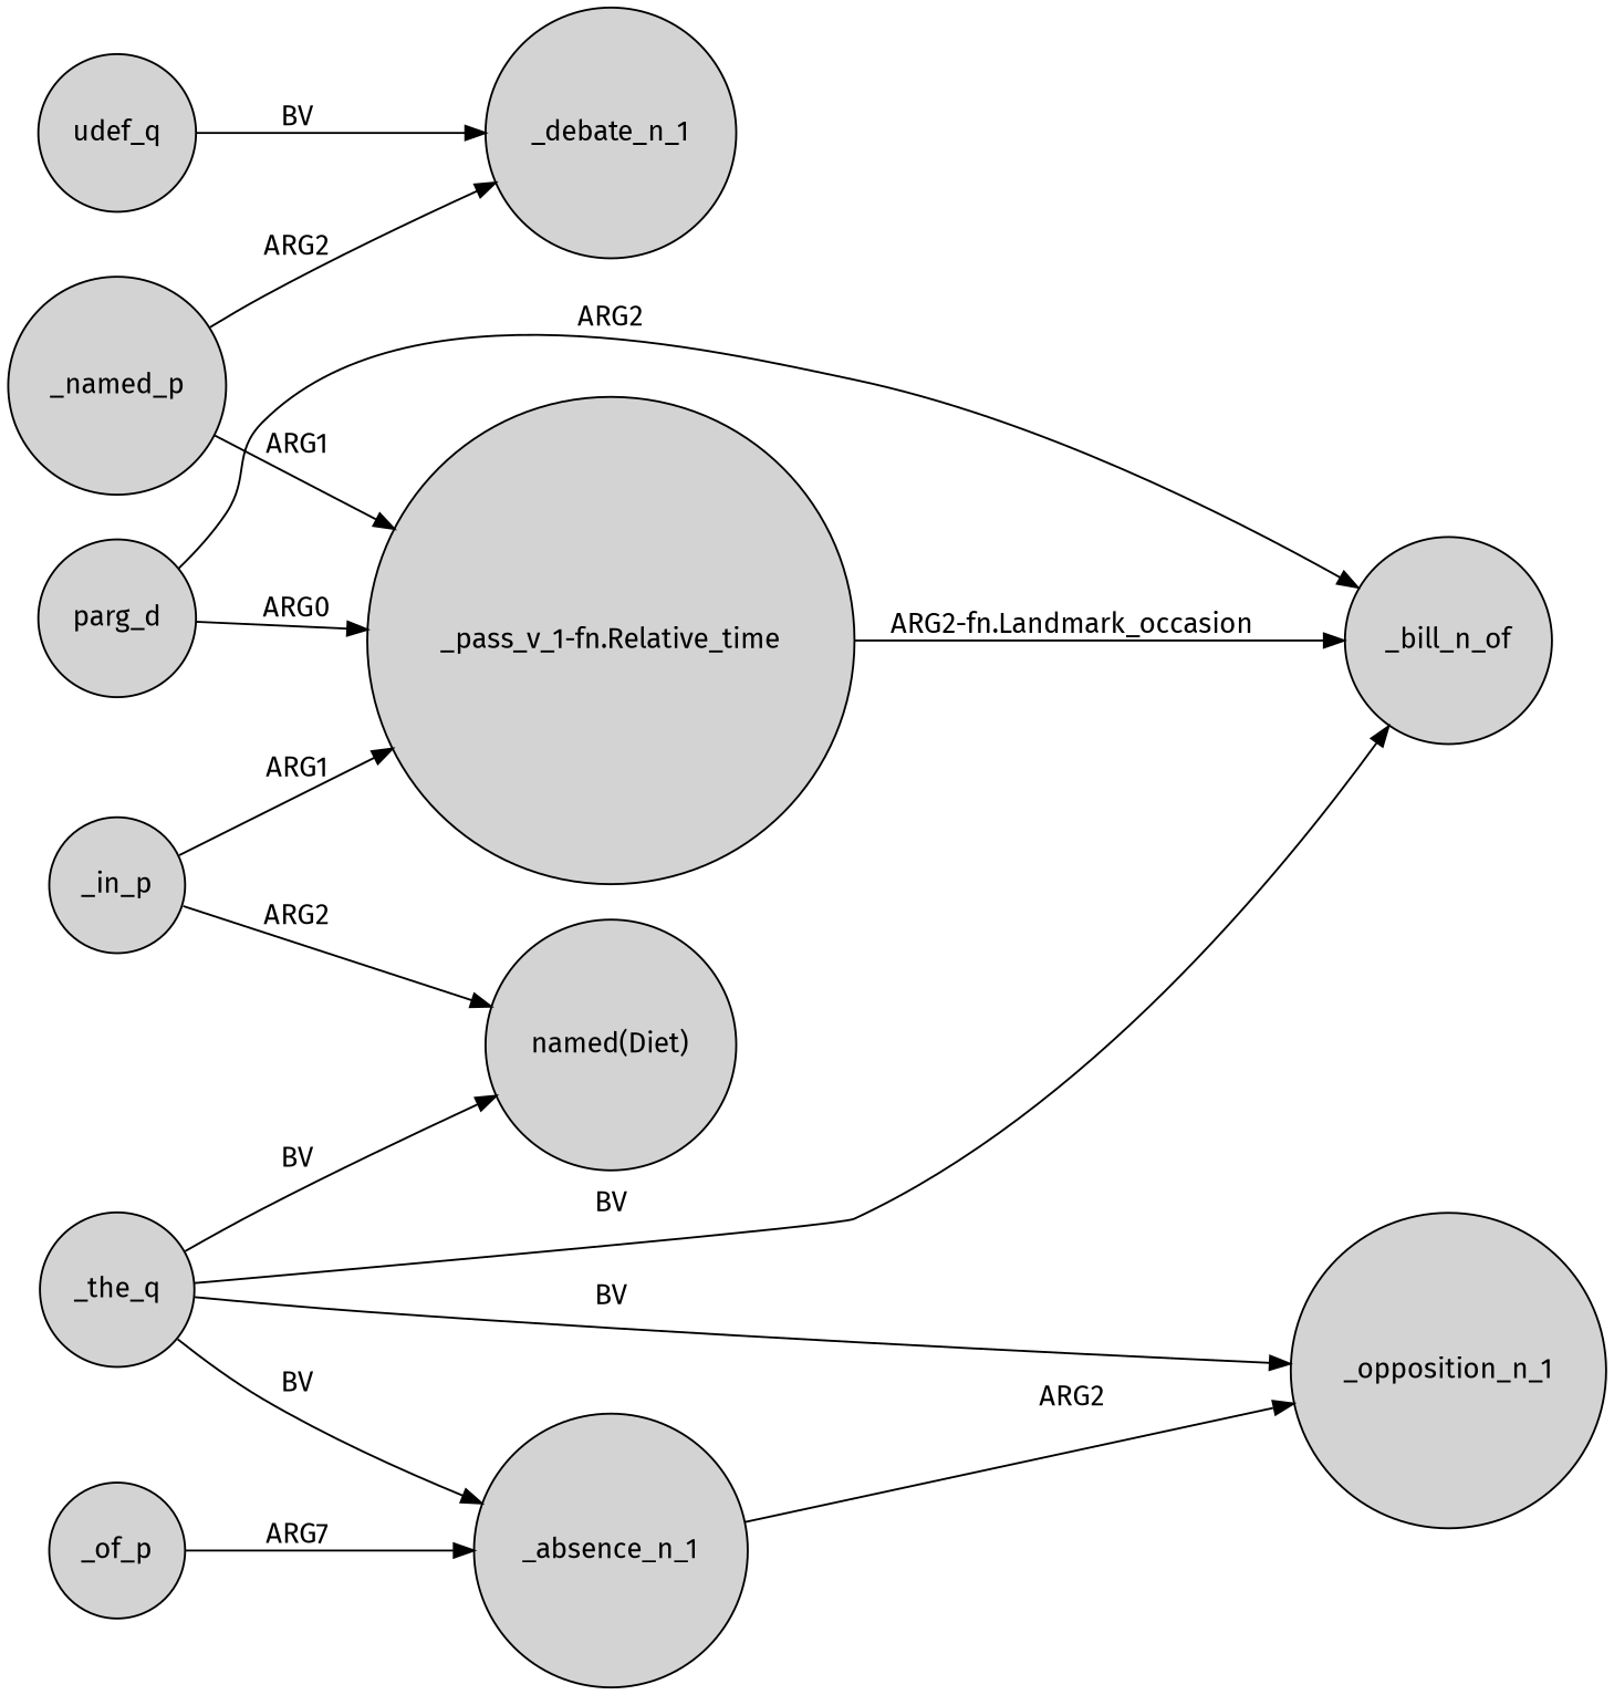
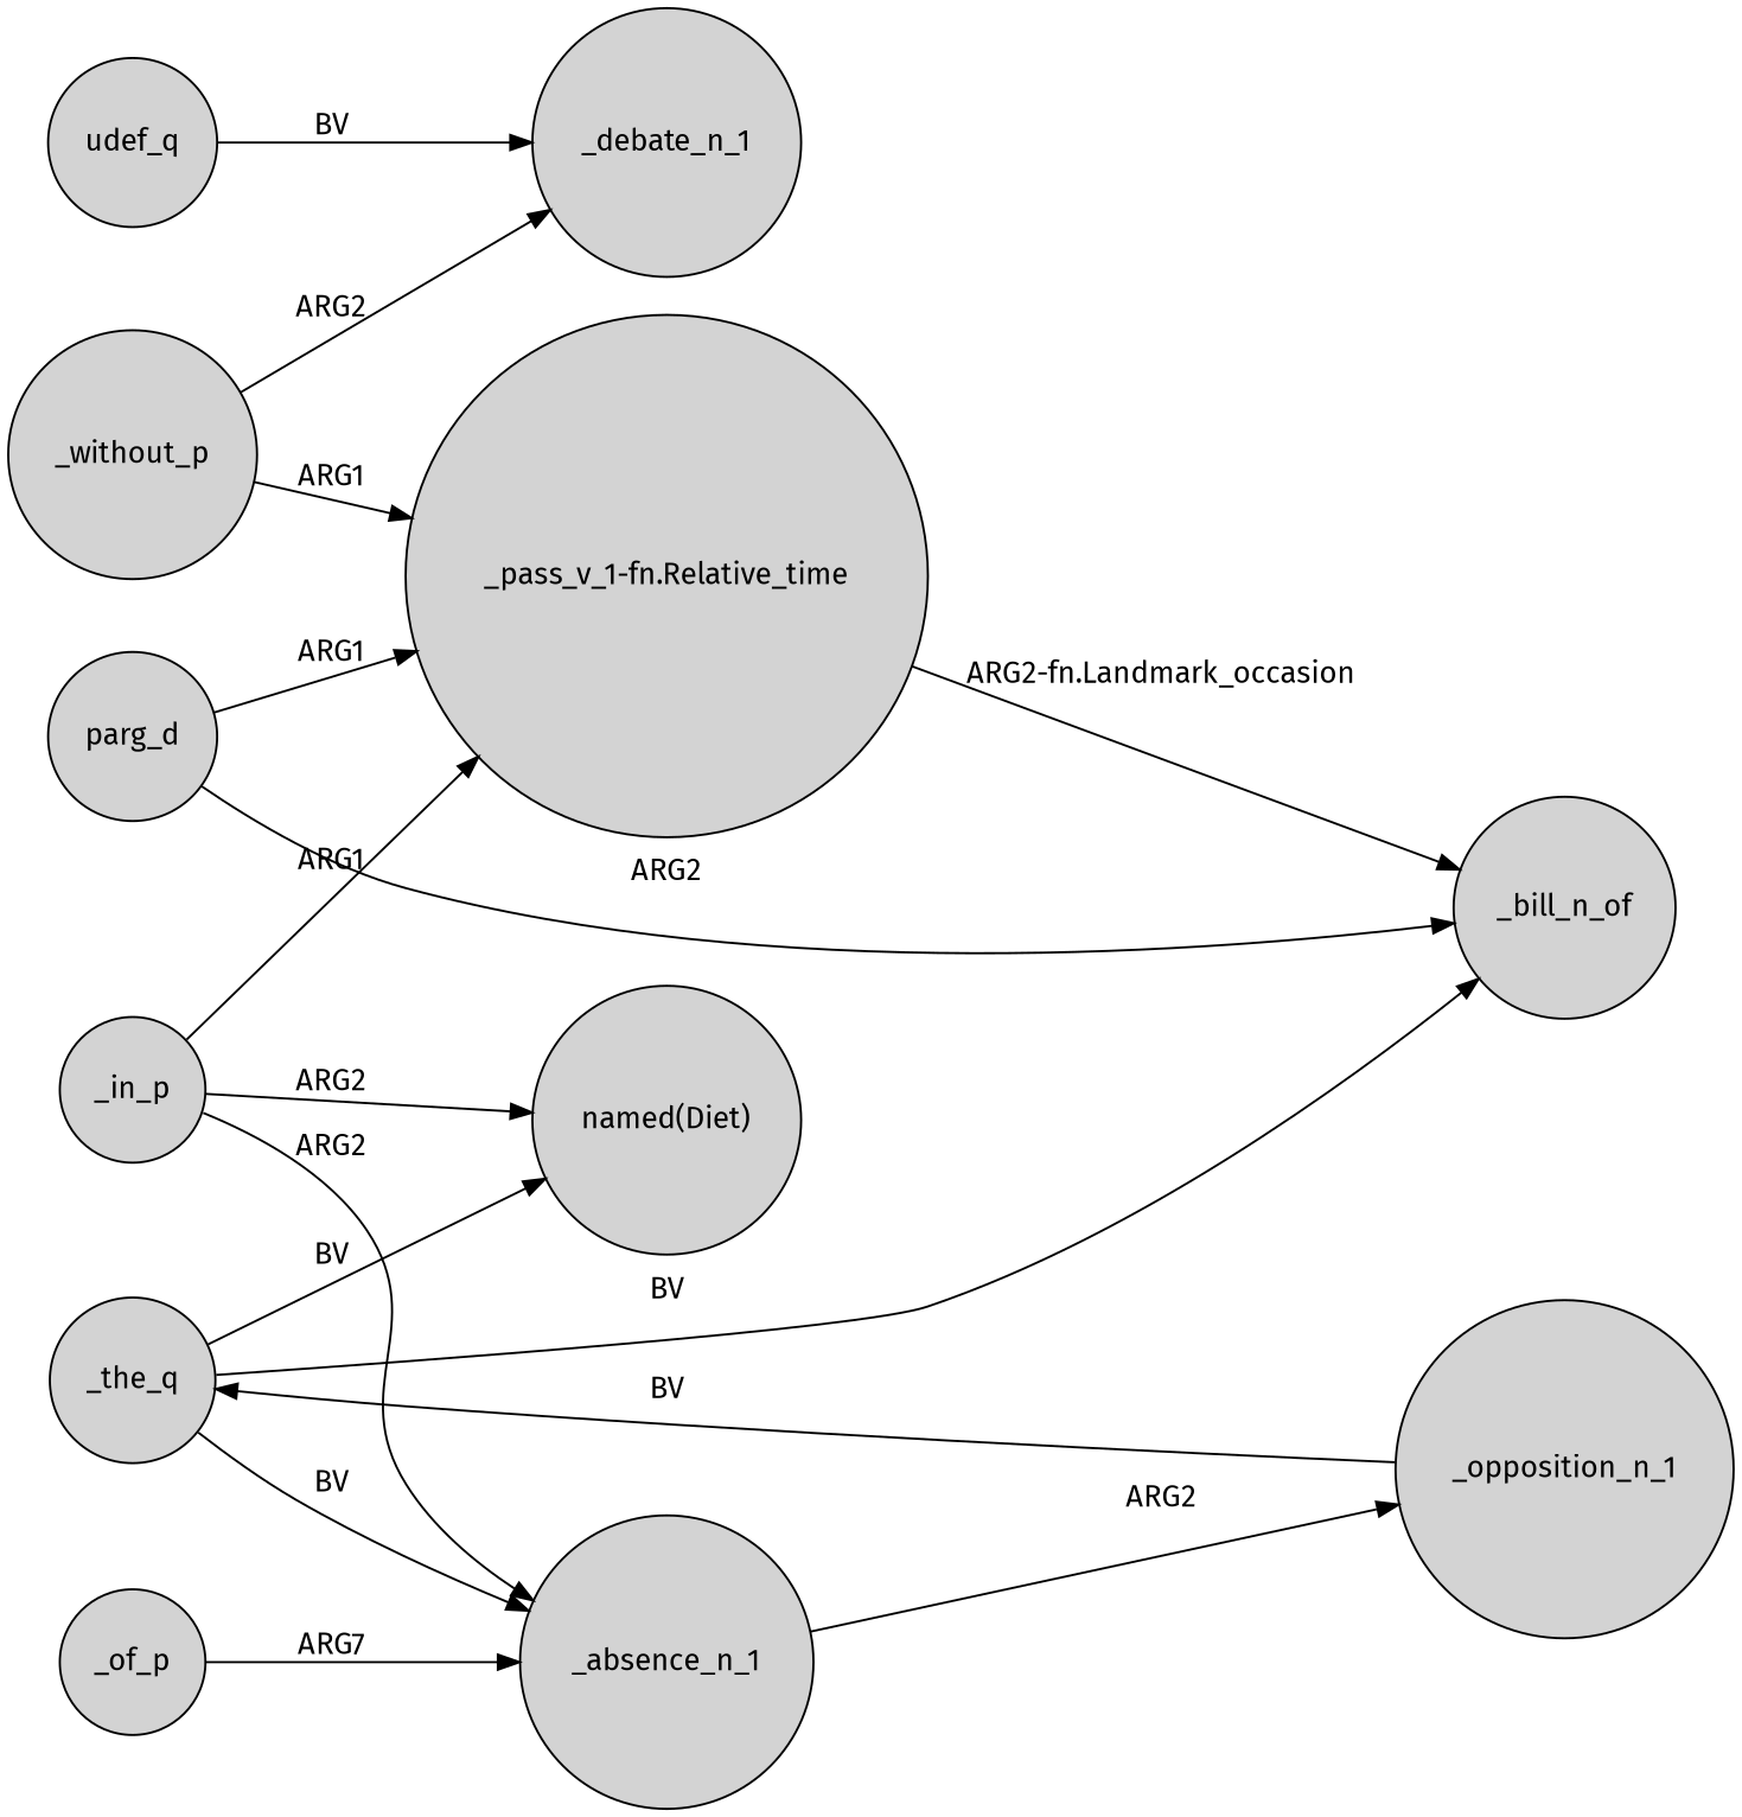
  digraph {
    fontname="Fira Sans"
    rankdir=LR
    node [fontname="Fira Sans" shape=circle style=filled]
    edge [fontname="Fira Sans"]
    "_pass_v_1-fn.Relative_time"
    _bill_n_of
    parg_d
    _of_p
    _absence_n_1
    _opposition_n_1
-   _without_p [label=_named_p]
+   _without_p
    _debate_n_1
    _in_p
    "named(Diet)"
    udef_q
    _the_q
    "_pass_v_1-fn.Relative_time" -> _bill_n_of [label="ARG2-fn.Landmark_occasion"]
-   parg_d -> "_pass_v_1-fn.Relative_time" [label=ARG0]
+   parg_d -> "_pass_v_1-fn.Relative_time" [label=ARG1]
    parg_d -> _bill_n_of [label=ARG2]
    _of_p -> _absence_n_1 [label=ARG7]
    _absence_n_1 -> _opposition_n_1 [label=ARG2]
    _without_p -> "_pass_v_1-fn.Relative_time" [label=ARG1]
    _without_p -> _debate_n_1 [label=ARG2]
    _in_p -> "_pass_v_1-fn.Relative_time" [label=ARG1]
+   _in_p -> _absence_n_1 [label=ARG2]
    _in_p -> "named(Diet)" [label=ARG2]
    udef_q -> _debate_n_1 [label=BV]
    _the_q -> _bill_n_of [label=BV]
    _the_q -> _absence_n_1 [label=BV]
-   _the_q -> _opposition_n_1 [label=BV]
+   _opposition_n_1 -> _the_q [label=BV]
    _the_q -> "named(Diet)" [label=BV]
  }
